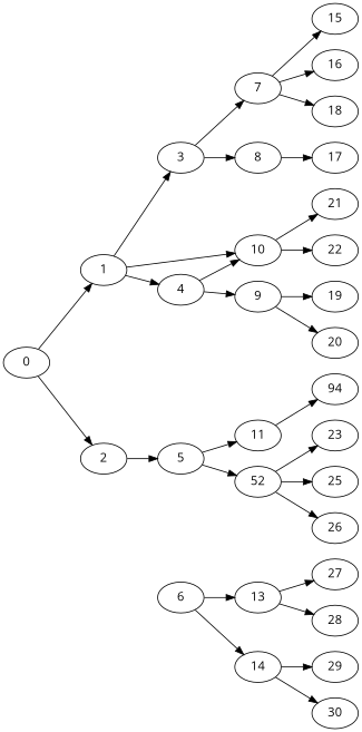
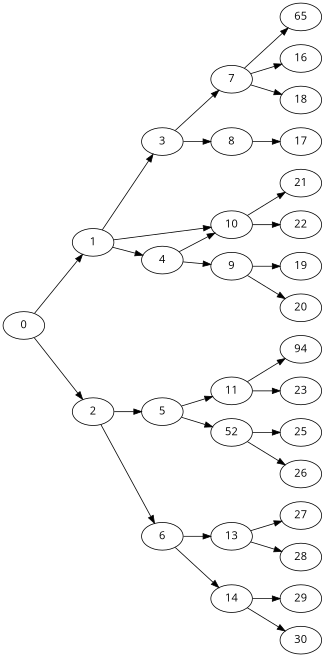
  strict digraph {
    fontname="Open Sans"
    rankdir=LR
    node [fontname="Open Sans"]
    edge [fontname="Open Sans"]
    0
    1
    2
    3
    4
    10
    5
    6
    7
    8
    9
    21
    22
    11
    n15 [label=52]
    13
    14
-   15
+   15 [label=65]
    16
    18
    17
    19
    20
    23
    n25 [label=94]
    25
    26
    27
    28
    29
    30
    0 -> 1
    0 -> 2
    1 -> 3
    1 -> 4
    1 -> 10
    2 -> 5
+   2 -> 6
    3 -> 7
    3 -> 8
    4 -> 10
    4 -> 9
    10 -> 21
    10 -> 22
    5 -> 11
    5 -> n15
    6 -> 13
    6 -> 14
    7 -> 15
    7 -> 16
    7 -> 18
    8 -> 17
    9 -> 19
    9 -> 20
-   n15 -> 23
+   11 -> 23
    11 -> n25
    n15 -> 25
    n15 -> 26
    13 -> 27
    13 -> 28
    14 -> 29
    14 -> 30
  }
